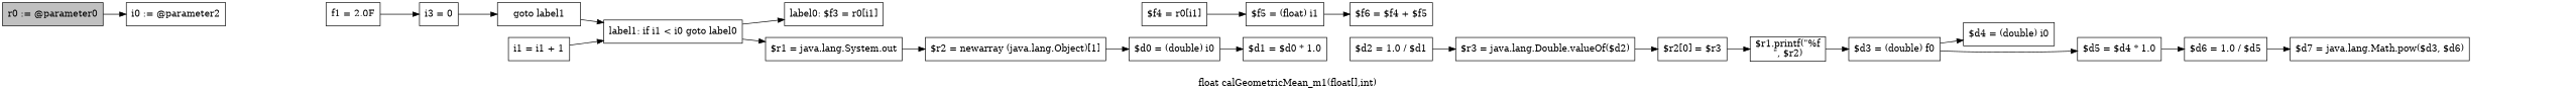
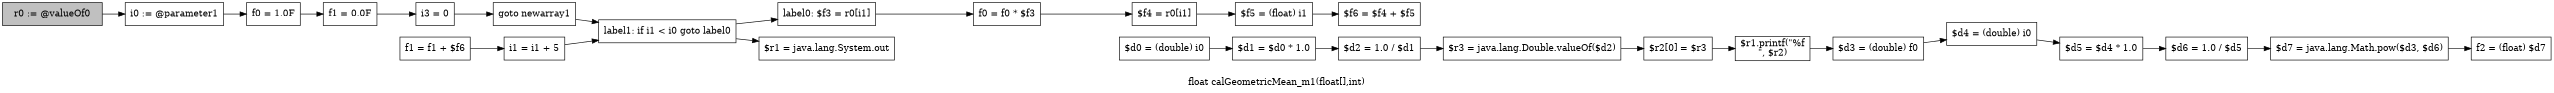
  digraph {
    label="float calGeometricMean_m1(float[],int)"
    rankdir=LR
    node [shape=box]
-   n1 [fillcolor=gray label="r0 := @parameter0" style=filled]
-   n2 [label="i0 := @parameter2"]
-   n4 [label="f1 = 2.0F"]
+   n1 [fillcolor=gray label="r0 := @valueOf0" style=filled]
+   n2 [label="i0 := @parameter1"]
+   n3 [label="f0 = 1.0F"]
+   n4 [label="f1 = 0.0F"]
    n5 [label="i3 = 0"]
-   n6 [label="goto label1"]
+   n6 [label="goto newarray1"]
    n7 [label="label1: if i1 < i0 goto label0"]
    n8 [label="label0: $f3 = r0[i1]"]
    n9 [label="$r1 = java.lang.System.out"]
-   n11 [label="$r2 = newarray (java.lang.Object)[1]"]
+   n10 [label="f0 = f0 * $f3"]
    n12 [label="$f4 = r0[i1]"]
    n13 [label="$f5 = (float) i1"]
    n14 [label="$f6 = $f4 + $f5"]
-   n16 [label="i1 = i1 + 1"]
+   n15 [label="f1 = f1 + $f6"]
+   n16 [label="i1 = i1 + 5"]
    n17 [label="$d0 = (double) i0"]
    n18 [label="$d1 = $d0 * 1.0"]
    n19 [label="$d2 = 1.0 / $d1"]
    n20 [label="$r3 = java.lang.Double.valueOf($d2)"]
    n21 [label="$r2[0] = $r3"]
    n22 [label="$r1.printf(\"%f\n\", $r2)"]
    n23 [label="$d3 = (double) f0"]
    n24 [label="$d4 = (double) i0"]
    n25 [label="$d5 = $d4 * 1.0"]
    n26 [label="$d6 = 1.0 / $d5"]
    n27 [label="$d7 = java.lang.Math.pow($d3, $d6)"]
+   n28 [label="f2 = (float) $d7"]
    n1 -> n2
+   n2 -> n3
+   n3 -> n4
    n4 -> n5
    n5 -> n6
    n6 -> n7
    n7 -> n8
    n7 -> n9
-   n9 -> n11
-   n11 -> n17
+   n8 -> n10
+   n10 -> n12
    n12 -> n13
    n13 -> n14
+   n15 -> n16
    n16 -> n7
    n17 -> n18
+   n18 -> n19
    n19 -> n20
    n20 -> n21
    n21 -> n22
    n22 -> n23
    n23 -> n24
-   n23 -> n25
+   n24 -> n25
    n25 -> n26
    n26 -> n27
+   n27 -> n28
  }
